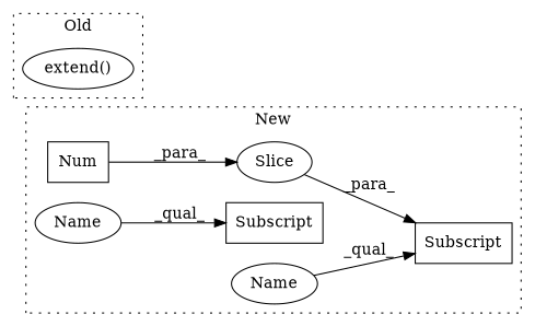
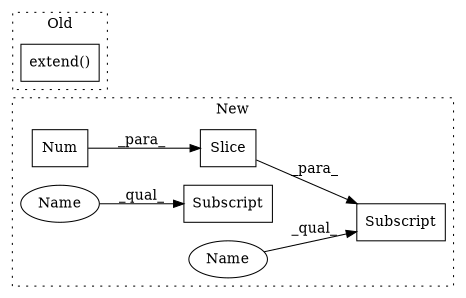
  digraph {
    rankdir=LR
    node [a=63 l=2 s=2163 shape=box]
-   n1 [a=80 l=3 label=Slice shape=ellipse]
+   n1 [a=80 l=3 label=Slice]
    n2 [a=76 label=Num]
    n3 [l="7,0" label=Subscript s="2160,0"]
    n4 [l="7,0" label=Subscript s="1954,0"]
    n5 [a=87 label=Name s=1954 shape=ellipse]
    n6 [a=87 label=Name s=2160 shape=ellipse]
-   n7 [a=75 l="14,1" label="extend()" s="1142,1171" shape=ellipse]
+   n7 [a=75 l="14,1" label="extend()" s="1142,1171"]
    subgraph cluster_1 {
      label=New
      style=dotted
      n1
      n2
      n3
      n4
      n5
      n6
    }
    subgraph cluster_2 {
      label=Old
      style=dotted
      n7
    }
    n1 -> n3 [label=_para_]
    n2 -> n1 [label=_para_]
    n5 -> n4 [label=_qual_]
    n6 -> n3 [label=_qual_]
  }
